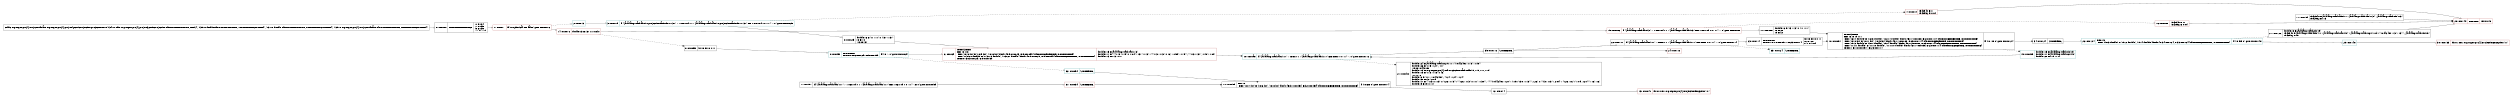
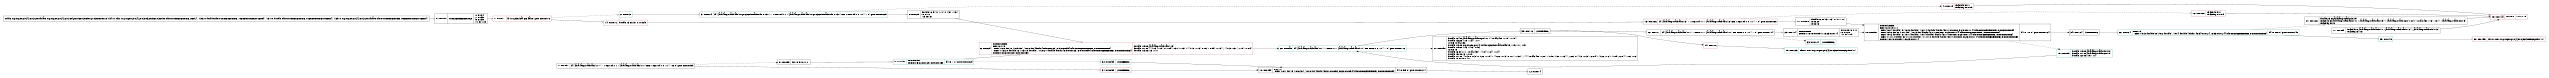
  digraph {
    rankdir=LR
    node [color=black shape=record]
    edge [arrowhead=diamond]
    n1 [label="{0\:\ 0x0000|MTH_ENTER_BLOCK\l|r0 = r34\lr1 = r35\lr5 = r39\lr11 = 1.0d\l}"]
    n2 [color=brown label="{1\:\ 0x0011|if (r0.spherical == false) goto L_0x007c\l}"]
    n3 [color=teal label="{2\:\ 0x0013}"]
    n4 [color=brown label="{14\:\ 0x007c|double r3 = r37 + r0.ml0\l}"]
    n5 [color=teal label="{3\:\ 0x001d|if ((java.lang.Math.abs(r0.projectionLatitude + r37) \> 1.0E\-10d ? 1 : (java.lang.Math.abs(r0.projectionLatitude + r37) == 1.0E\-10d ? 0 : \-1)) \> 0) goto L_0x0025\l}"]
    n6 [color=brown label="{15\:\ 0x0086|if ((java.lang.Math.abs(r3) \> 1.0E\-10d ? 1 : (java.lang.Math.abs(r3) == 1.0E\-10d ? 0 : \-1)) \> 0) goto L_0x008e\l}"]
    n7 [color=brown label="{4\:\ 0x001f|r5.f294x = r1\lr5.f295y = 0.0d\l}"]
    n8 [label="{5\:\ 0x0025|double r6 = (r1 * r1) + (r37 * r37)\lr8 = 10\lr13 = r37\l}"]
-   n9 [color=brown label="{28\:\ 0x014d|RETURN\l|return r5\l}"]
+   n9 [color=brown label="{28\:\ 0x014d|ENTER\l|return r5\l}"]
    n10 [color=brown label="{6\:\ 0x002f|LOOP_START\lPHI: r8 r13 \l  PHI: (r8v6 int) = (r8v5 int), (r8v8 int) binds: [B:5:0x0025, B:9:0x005b] A[DONT_GENERATE, DONT_INLINE]\l  PHI: (r13v20 double) = (r13v19 double), (r13v21 double) binds: [B:5:0x0025, B:9:0x005b] A[DONT_GENERATE, DONT_INLINE]\lLOOP:0: B:6:0x002f\-\>B:9:0x005b\l|double r15 = java.lang.Math.tan(r13)\ldouble r17 = (((((r13 * r15) + 1.0d) * r37) \- r13) \- ((((r13 * r13) + r6) * 0.5d) * r15)) \/ (((r13 \- r37) \/ r15) \- 1.0d)\ldouble r13 = r13 \- r17\l}"]
    n11 [color=teal label="{20\:\ 0x00ae|if ((java.lang.Math.abs(r17) \> ITOL ? 1 : (java.lang.Math.abs(r17) == ITOL ? 0 : \-1)) \< 0) goto L_0x011c\l}"]
    n12 [label="{7\:\ 0x0057|if ((java.lang.Math.abs(r17) \> 1.0E\-10d ? 1 : (java.lang.Math.abs(r17) == 1.0E\-10d ? 0 : \-1)) \<= 0) goto L_0x005d\l}"]
    n13 [label="{8\:\ 0x0059|int r8 = r8 + \-1\l}"]
    n14 [color=brown label="{31\:\ 0x005d|SYNTHETIC\l}"]
    n15 [color=teal label="{9\:\ 0x005b|LOOP_END\lLOOP:0: B:6:0x002f\-\>B:9:0x005b\l|if (r8 \> 0) goto L_0x002f\l}"]
    n16 [label="{10\:\ 0x005d|PHI: r8 \l  PHI: (r8v7 int) = (r8v6 int), (r8v8 int) binds: [B:31:0x005d, B:32:0x005d] A[DONT_GENERATE, DONT_INLINE]\l|if (r8 == 0) goto L_0x0074\l}"]
    n17 [color=teal label="{32\:\ 0x005d|SYNTHETIC\l}"]
    n18 [label="{12\:\ 0x0074}"]
    n19 [label="{11\:\ 0x005f|r5.f294x = java.lang.Math.asin(r1 * java.lang.Math.tan(r13)) \/ java.lang.Math.sin(r13)\lr5.f295y = r13\l}"]
-   n20 [color=brown label="{13\:\ 0x007b|throw new org.osgeo.proj4j.ProjectionException(\"I\")\l}"]
    n21 [color=brown label="{16\:\ 0x0088|r5.f294x = r1\lr5.f295y = 0.0d\l}"]
    n22 [label="{17\:\ 0x008e|double r6 = (r3 * r3) + (r1 * r1)\lr8 = 20\lr9 = r3\l}"]
    n23 [label="{18\:\ 0x0097|LOOP_START\lPHI: r6 r8 r9 r11 \l  PHI: (r6v4 double) = (r6v3 double), (r6v14 double) binds: [B:17:0x008e, B:23:0x0114] A[DONT_GENERATE, DONT_INLINE]\l  PHI: (r8v2 int) = (r8v1 int), (r8v3 int) binds: [B:17:0x008e, B:23:0x0114] A[DONT_GENERATE, DONT_INLINE]\l  PHI: (r9v2 double) = (r9v1 double), (r9v4 double) binds: [B:17:0x008e, B:23:0x0114] A[DONT_GENERATE, DONT_INLINE]\l  PHI: (r11v1 double) = (r11v0 double), (r11v10 double) binds: [B:17:0x008e, B:23:0x0114] A[DONT_GENERATE, DONT_INLINE]\lLOOP:1: B:18:0x0097\-\>B:23:0x0114\l|if (r8 \<= 0) goto L_0x0124\l}"]
    n24 [color=teal label="{19\:\ 0x0099|double r15 = java.lang.Math.sin(r9)\ldouble r17 = java.lang.Math.cos(r9)\ldouble r20 = r15 * r17\l}"]
    n25 [label="{34\:\ 0x0124|SYNTHETIC\l}"]
    n26 [color=teal label="{26\:\ 0x0124|PHI: r9 \l  PHI: (r9v3 double) = (r9v2 double), (r9v4 double) binds: [B:34:0x0124, B:33:0x0124] A[DONT_GENERATE, DONT_INLINE]\l|if (r8 == 0) goto L_0x014e\l}"]
    n27 [label="{21\:\ 0x00b0|double r24 = java.lang.Math.sqrt(r11 \- ((r0.f424es * r15) * r15))\ldouble r26 = (r15 * r24) \/ r17\lr19 = r0.f421en\ldouble r13 = org.osgeo.proj4j.util.ProjectionMath.mlfn(r9, r15, r17, r19)\ldouble r15 = (r13 * r13) + r6\lr28 = r6\ldouble r6 = (r11 \/ r0.f424es) \/ ((r24 * r24) * r24)\ldouble r30 = r3 * 2.0d\ldouble r17 = (((r13 + r13) + (r26 * r15)) \- (((r26 * r13) + r11) * r30)) \/ ((((((r0.f424es * r20) * (r15 \- (r30 * r13))) \/ r26) + (((r3 \- r13) * 2.0d) * ((r26 * r6) \- (1.0d \/ r20)))) \- r6) \- r6)\ldouble r9 = r9 + r17\l}"]
    n28 [label="{35\:\ 0x011c|SYNTHETIC\l}"]
    n29 [label="{22\:\ 0x0111|if ((java.lang.Math.abs(r17) \> ITOL ? 1 : (java.lang.Math.abs(r17) == ITOL ? 0 : \-1)) \> 0) goto L_0x0114\l}"]
    n30 [color=brown label="{24\:\ 0x011c}"]
    n31 [label="{23\:\ 0x0114|LOOP_END\lLOOP:1: B:18:0x0097\-\>B:23:0x0114\l|int r8 = r8 + \-1\lr6 = r28\lr11 = 1.0d\l}"]
    n32 [color=teal label="{33\:\ 0x0124|SYNTHETIC\l}"]
+   n33 [color=teal label="{25\:\ 0x0123|throw new org.osgeo.proj4j.ProjectionException(\"I\")\l}"]
    n34 [label="{27\:\ 0x0126|double r3 = java.lang.Math.sin(r9)\lr5.f294x = java.lang.Math.asin((r1 * java.lang.Math.tan(r9)) * java.lang.Math.sqrt(1.0d \- ((r0.f424es * r3) * r3))) \/ java.lang.Math.sin(r9)\lr5.f295y = r9\l}"]
    n35 [color=teal label="{29\:\ 0x014e}"]
    n36 [color=brown label="{30\:\ 0x0155|throw new org.osgeo.proj4j.ProjectionException(\"I\")\l}"]
    n37 [label="{public org.osgeo.proj4j.ProjCoordinate org.osgeo.proj4j.proj.PolyconicProjection.projectInverse((r34v0 'this' org.osgeo.proj4j.proj.PolyconicProjection A[IMMUTABLE_TYPE, THIS]), (r35v0 double A[IMMUTABLE_TYPE, METHOD_ARGUMENT]), (r37v0 double A[IMMUTABLE_TYPE, METHOD_ARGUMENT]), (r39v0 org.osgeo.proj4j.ProjCoordinate A[IMMUTABLE_TYPE, METHOD_ARGUMENT])) }"]
    n1 -> n2 [arrowhead=onormal]
    n2 -> n3 [arrowhead=onormal style=dashed]
    n2 -> n4 [arrowhead=onormal]
    n3 -> n5 [arrowhead=odot]
    n4 -> n6 [arrowhead=onormal]
    n5 -> n7 [style=dashed]
    n5 -> n8 [arrowhead=onormal]
    n6 -> n21 [arrowhead=odot style=dashed]
    n6 -> n22 [arrowhead=odot]
    n7 -> n9 [arrowhead=onormal]
    n8 -> n10 [arrowhead=odot]
    n10 -> n11
    n11 -> n27 [style=dashed]
    n11 -> n28 [arrowhead=odot]
-   n4 -> n13 [style=dashed]
+   n12 -> n13 [style=dashed]
    n12 -> n14 [arrowhead=onormal]
    n13 -> n15 [arrowhead=onormal]
    n14 -> n16
    n15 -> n10 [arrowhead=onormal]
    n15 -> n17 [arrowhead=odot style=dashed]
    n16 -> n18 [arrowhead=onormal]
    n17 -> n16
-   n18 -> n20 [arrowhead=odot]
    n19 -> n9
    n21 -> n9
    n22 -> n23
    n23 -> n24 [style=dashed]
    n23 -> n25
    n24 -> n11
    n25 -> n26 [arrowhead=odot]
    n26 -> n34 [arrowhead=odot style=dashed]
    n26 -> n35 [arrowhead=odot]
    n28 -> n29 [arrowhead=odot]
    n28 -> n30
    n29 -> n31 [arrowhead=onormal]
    n29 -> n32 [style=dashed]
+   n30 -> n33 [arrowhead=onormal]
    n31 -> n23
    n34 -> n9 [arrowhead=odot]
    n35 -> n36 [arrowhead=odot]
    n37 -> n1 [arrowhead=odot]
  }
